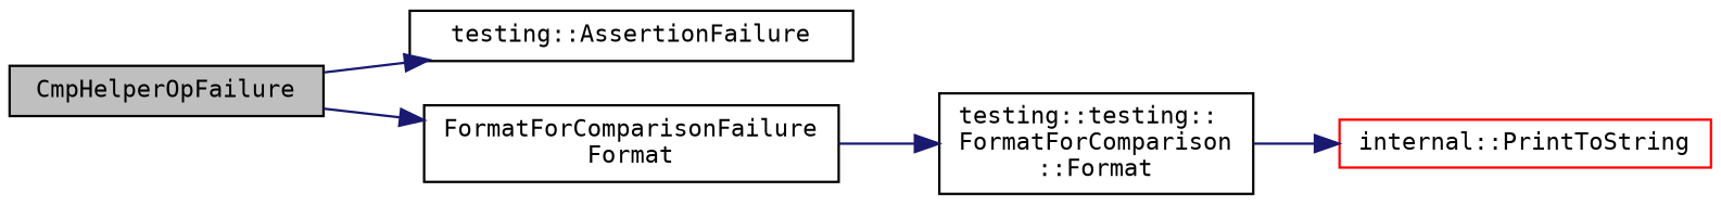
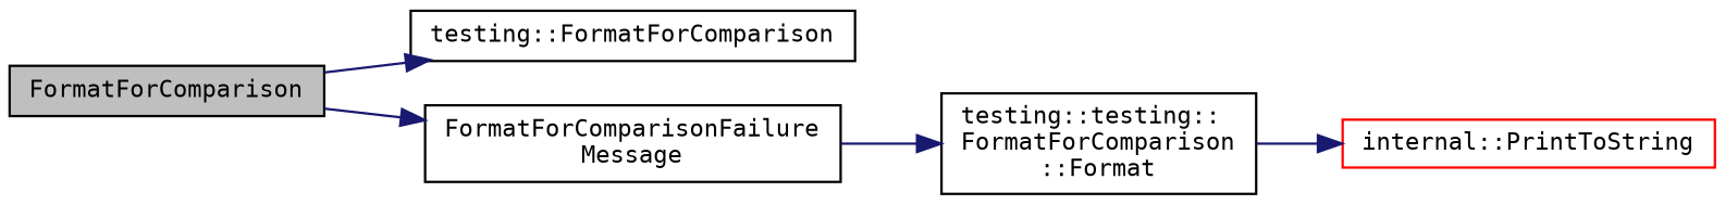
  digraph {
    fontname="DejaVu Sans Mono"
    rankdir=LR
    node [color=black fontname="DejaVu Sans Mono" fontsize=10 shape=record]
    edge [color=midnightblue fontname="DejaVu Sans Mono" fontsize=10 labelfontname=Helvetica labelfontsize=10 style=solid]
-   n1 [fillcolor=grey75 fontcolor=black height=0.2 label=CmpHelperOpFailure style=filled width=0.4]
-   n2 [height=0.2 label="testing::AssertionFailure" width=0.4]
-   n3 [height=0.2 label="FormatForComparisonFailure\lFormat" width=0.4]
+   n1 [fillcolor=grey75 fontcolor=black height=0.2 label=FormatForComparison style=filled width=0.4]
+   n2 [height=0.2 label="testing::FormatForComparison" width=0.4]
+   n3 [height=0.2 label="FormatForComparisonFailure\lMessage" width=0.4]
    n4 [height=0.2 label="testing::testing::\lFormatForComparison\l::Format" width=0.4]
    n5 [color=red height=0.2 label="internal::PrintToString" width=0.4]
    n1 -> n2
    n1 -> n3
    n3 -> n4
    n4 -> n5
  }
